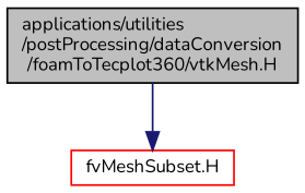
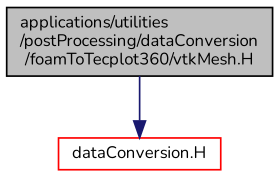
  digraph {
    fontname=Nunito
    node [fontname=Nunito fontsize=10 shape=record]
    n1 [color=black fillcolor=grey75 fontcolor=black height=0.2 label="applications/utilities\l/postProcessing/dataConversion\l/foamToTecplot360/vtkMesh.H" style=filled width=0.4]
-   n2 [color=red height=0.2 label="fvMeshSubset.H" width=0.4]
+   n2 [color=red height=0.2 label="dataConversion.H" width=0.4]
    n1 -> n2 [color=midnightblue fontname=Nunito fontsize=10 labelfontname=Helvetica labelfontsize=10 style=solid]
  }
